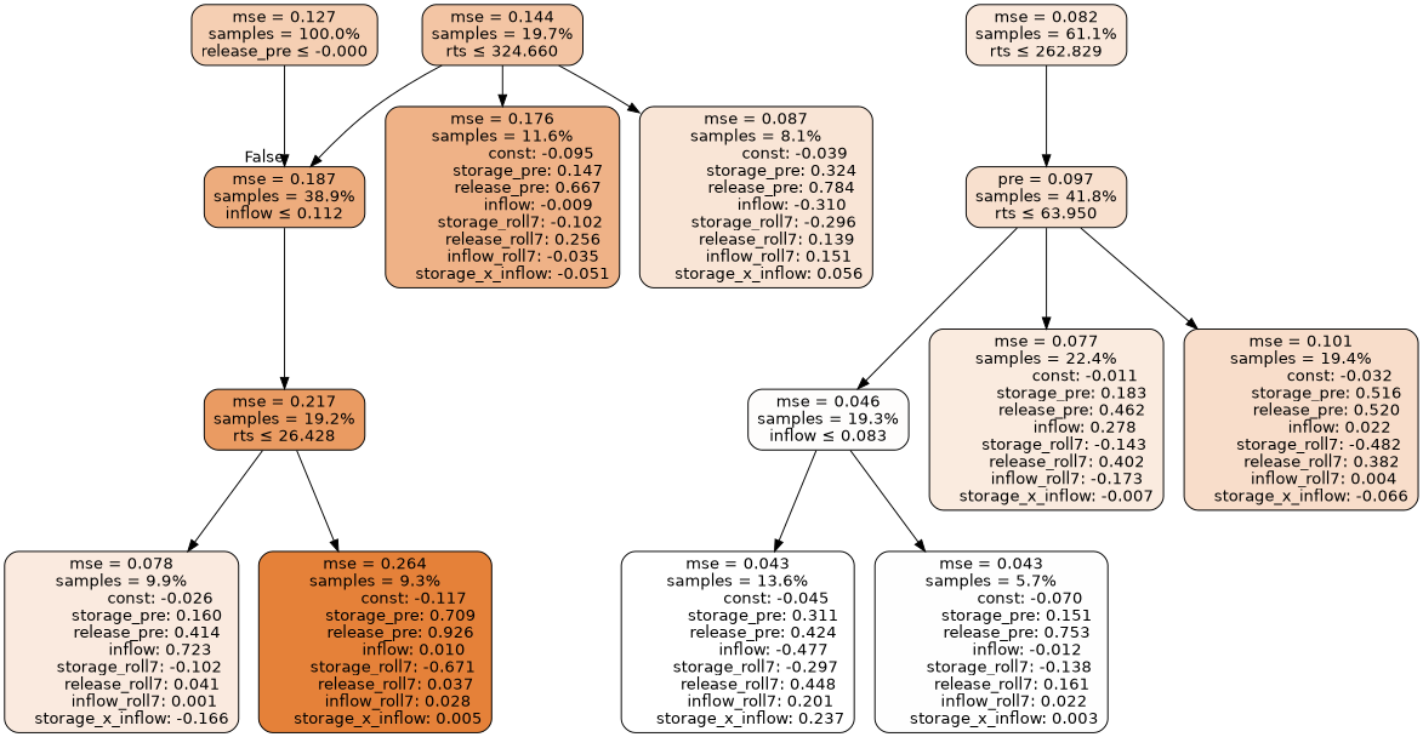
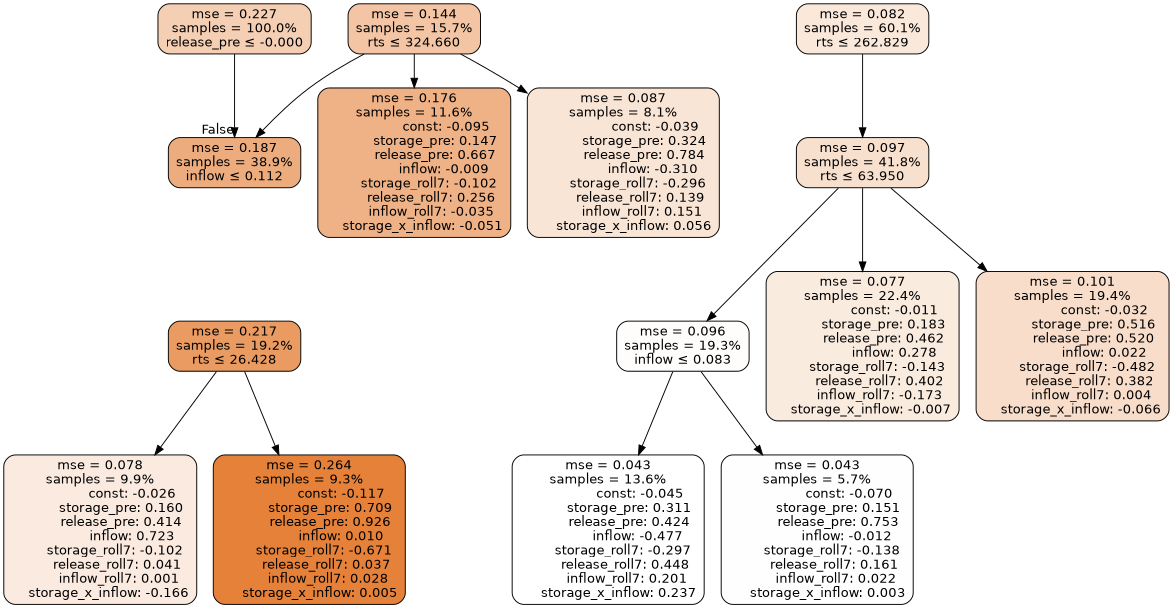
  digraph {
    node [color=black fontname=helvetica shape=rectangle style="filled, rounded"]
    edge [fontname=helvetica]
-   n1 [fillcolor="#f5cfb3" label="mse = 0.127\nsamples = 100.0%\nrelease_pre &le; -0.000"]
+   n1 [fillcolor="#f5cfb3" label="mse = 0.227\nsamples = 100.0%\nrelease_pre &le; -0.000"]
    n2 [fillcolor="#edac7d" label="mse = 0.187\nsamples = 38.9%\ninflow &le; 0.112"]
-   n3 [fillcolor="#fae8db" label="mse = 0.082\nsamples = 61.1%\nrts &le; 262.829"]
-   n4 [fillcolor="#f8e0ce" label="pre = 0.097\nsamples = 41.8%\nrts &le; 63.950"]
+   n3 [fillcolor="#fae8db" label="mse = 0.082\nsamples = 60.1%\nrts &le; 262.829"]
+   n4 [fillcolor="#f8e0ce" label="mse = 0.097\nsamples = 41.8%\nrts &le; 63.950"]
    n5 [fillcolor="#ea9b62" label="mse = 0.217\nsamples = 19.2%\nrts &le; 26.428"]
-   n6 [fillcolor="#fefdfc" label="mse = 0.046\nsamples = 19.3%\ninflow &le; 0.083"]
+   n6 [fillcolor="#fefdfc" label="mse = 0.096\nsamples = 19.3%\ninflow &le; 0.083"]
    n7 [fillcolor="#faebdf" label="mse = 0.077\nsamples = 22.4%\n               const: -0.011\n          storage_pre: 0.183\n          release_pre: 0.462\n               inflow: 0.278\n       storage_roll7: -0.143\n        release_roll7: 0.402\n        inflow_roll7: -0.173\n    storage_x_inflow: -0.007"]
    n8 [fillcolor="#f8ddca" label="mse = 0.101\nsamples = 19.4%\n               const: -0.032\n          storage_pre: 0.516\n          release_pre: 0.520\n               inflow: 0.022\n       storage_roll7: -0.482\n        release_roll7: 0.382\n         inflow_roll7: 0.004\n    storage_x_inflow: -0.066"]
    n9 [fillcolor="#ffffff" label="mse = 0.043\nsamples = 13.6%\n               const: -0.045\n          storage_pre: 0.311\n          release_pre: 0.424\n              inflow: -0.477\n       storage_roll7: -0.297\n        release_roll7: 0.448\n         inflow_roll7: 0.201\n     storage_x_inflow: 0.237"]
    n10 [fillcolor="#fefefe" label="mse = 0.043\nsamples = 5.7%\n               const: -0.070\n          storage_pre: 0.151\n          release_pre: 0.753\n              inflow: -0.012\n       storage_roll7: -0.138\n        release_roll7: 0.161\n         inflow_roll7: 0.022\n     storage_x_inflow: 0.003"]
-   n11 [fillcolor="#f3c5a4" label="mse = 0.144\nsamples = 19.7%\nrts &le; 324.660"]
+   n11 [fillcolor="#f3c5a4" label="mse = 0.144\nsamples = 15.7%\nrts &le; 324.660"]
    n12 [fillcolor="#efb287" label="mse = 0.176\nsamples = 11.6%\n               const: -0.095\n          storage_pre: 0.147\n          release_pre: 0.667\n              inflow: -0.009\n       storage_roll7: -0.102\n        release_roll7: 0.256\n        inflow_roll7: -0.035\n    storage_x_inflow: -0.051"]
    n13 [fillcolor="#f9e5d6" label="mse = 0.087\nsamples = 8.1%\n               const: -0.039\n          storage_pre: 0.324\n          release_pre: 0.784\n              inflow: -0.310\n       storage_roll7: -0.296\n        release_roll7: 0.139\n         inflow_roll7: 0.151\n     storage_x_inflow: 0.056"]
    n14 [fillcolor="#faeadf" label="mse = 0.078\nsamples = 9.9%\n               const: -0.026\n          storage_pre: 0.160\n          release_pre: 0.414\n               inflow: 0.723\n       storage_roll7: -0.102\n        release_roll7: 0.041\n         inflow_roll7: 0.001\n    storage_x_inflow: -0.166"]
    n15 [fillcolor="#e58139" label="mse = 0.264\nsamples = 9.3%\n               const: -0.117\n          storage_pre: 0.709\n          release_pre: 0.926\n               inflow: 0.010\n       storage_roll7: -0.671\n        release_roll7: 0.037\n         inflow_roll7: 0.028\n     storage_x_inflow: 0.005"]
    n1 -> n2 [headlabel=False labelangle=-45 labeldistance=2.5]
-   n2 -> n5
    n3 -> n4
    n4 -> n6
    n4 -> n7
    n4 -> n8
    n5 -> n14
    n5 -> n15
    n6 -> n9
    n6 -> n10
    n11 -> n2
    n11 -> n12
    n11 -> n13
  }
